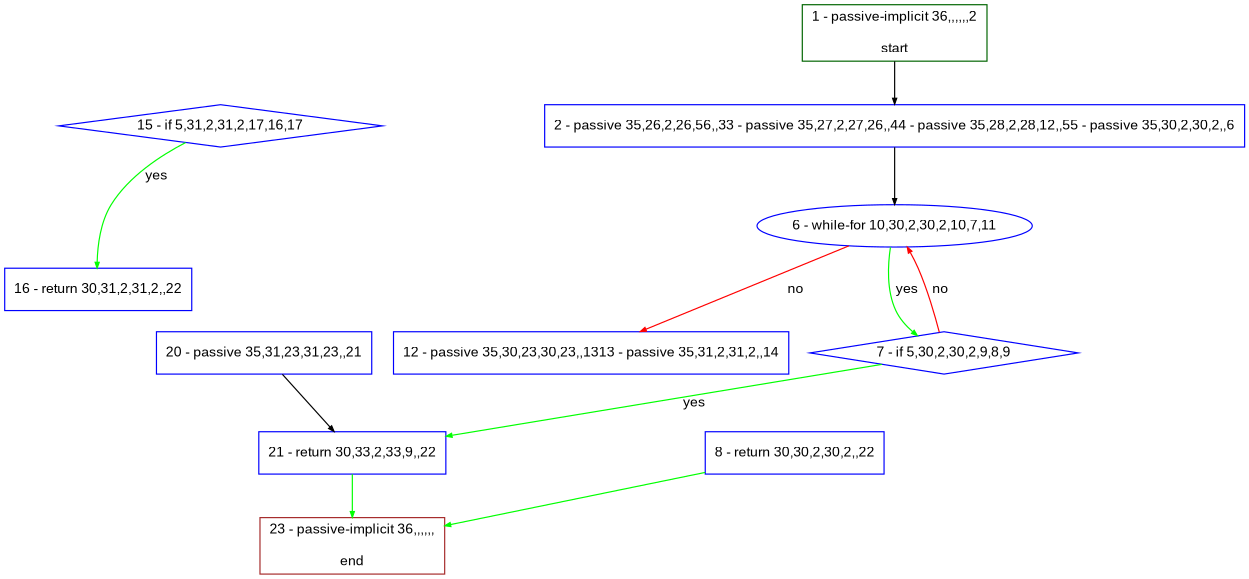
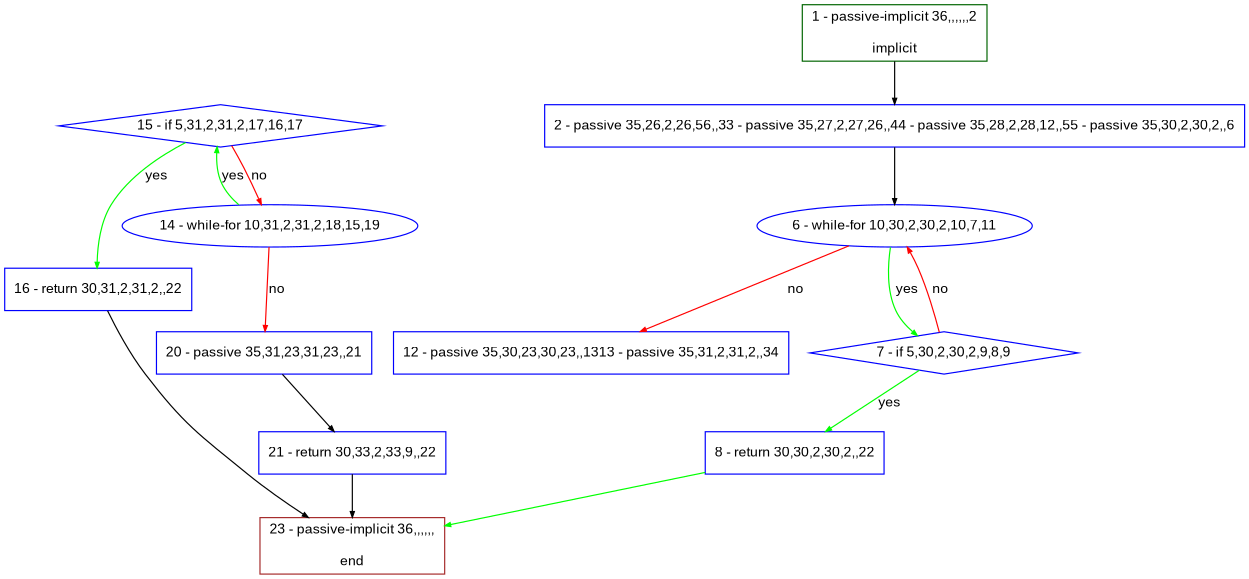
  digraph {
    bgcolor=white
    compound=true
    fillcolor="#FFFFCC"
    fontname=Arial
    fontsize=12
    pack=true
    packmode=clust
    style="rounded,filled"
    node [color="#0000ff" compound=true fillcolor="#ffffff" fixedsize=false fontname=Arial fontsize=12 node_initialized=no shape=box style=filled]
    edge [arrowhead=normal arrowsize=0.5 arrowtail=none color="#000000" compound=true dir=forward fontcolor=black fontname=Arial fontsize=12]
    n1 [label="2 - passive 35,26,2,26,56,,33 - passive 35,27,2,27,26,,44 - passive 35,28,2,28,12,,55 - passive 35,30,2,30,2,,6"]
    n2 [label="6 - while-for 10,30,2,30,2,10,7,11" shape=oval]
    n3 [label="7 - if 5,30,2,30,2,9,8,9" shape=diamond]
-   n4 [label="12 - passive 35,30,23,30,23,,1313 - passive 35,31,2,31,2,,14"]
-   n5 [color="#006400" label="1 - passive-implicit 36,,,,,,2\n\nstart"]
+   n4 [label="12 - passive 35,30,23,30,23,,1313 - passive 35,31,2,31,2,,34"]
+   n5 [color="#006400" label="1 - passive-implicit 36,,,,,,2\n\nimplicit"]
    n6 [label="8 - return 30,30,2,30,2,,22"]
    n7 [color="#a52a2a" label="23 - passive-implicit 36,,,,,,\n\nend"]
+   n8 [label="14 - while-for 10,31,2,31,2,18,15,19" shape=oval]
    n9 [label="15 - if 5,31,2,31,2,17,16,17" shape=diamond]
    n10 [label="20 - passive 35,31,23,31,23,,21"]
    n11 [label="16 - return 30,31,2,31,2,,22"]
    n12 [label="21 - return 30,33,2,33,9,,22"]
    n1 -> n2
    n2 -> n3 [color="#00ff00" label=yes]
    n2 -> n4 [color="#ff0000" label=no]
    n3 -> n2 [color="#ff0000" label=no]
-   n3 -> n12 [color="#00ff00" label=yes]
+   n3 -> n6 [color="#00ff00" label=yes]
    n5 -> n1
    n6 -> n7 [color="#00ff00"]
+   n8 -> n9 [color="#00ff00" label=yes]
+   n8 -> n10 [color="#ff0000" label=no]
+   n9 -> n8 [color="#ff0000" label=no]
    n9 -> n11 [color="#00ff00" label=yes]
    n10 -> n12
-   n12 -> n7 [color="#00ff00"]
+   n11 -> n7
+   n12 -> n7
  }
